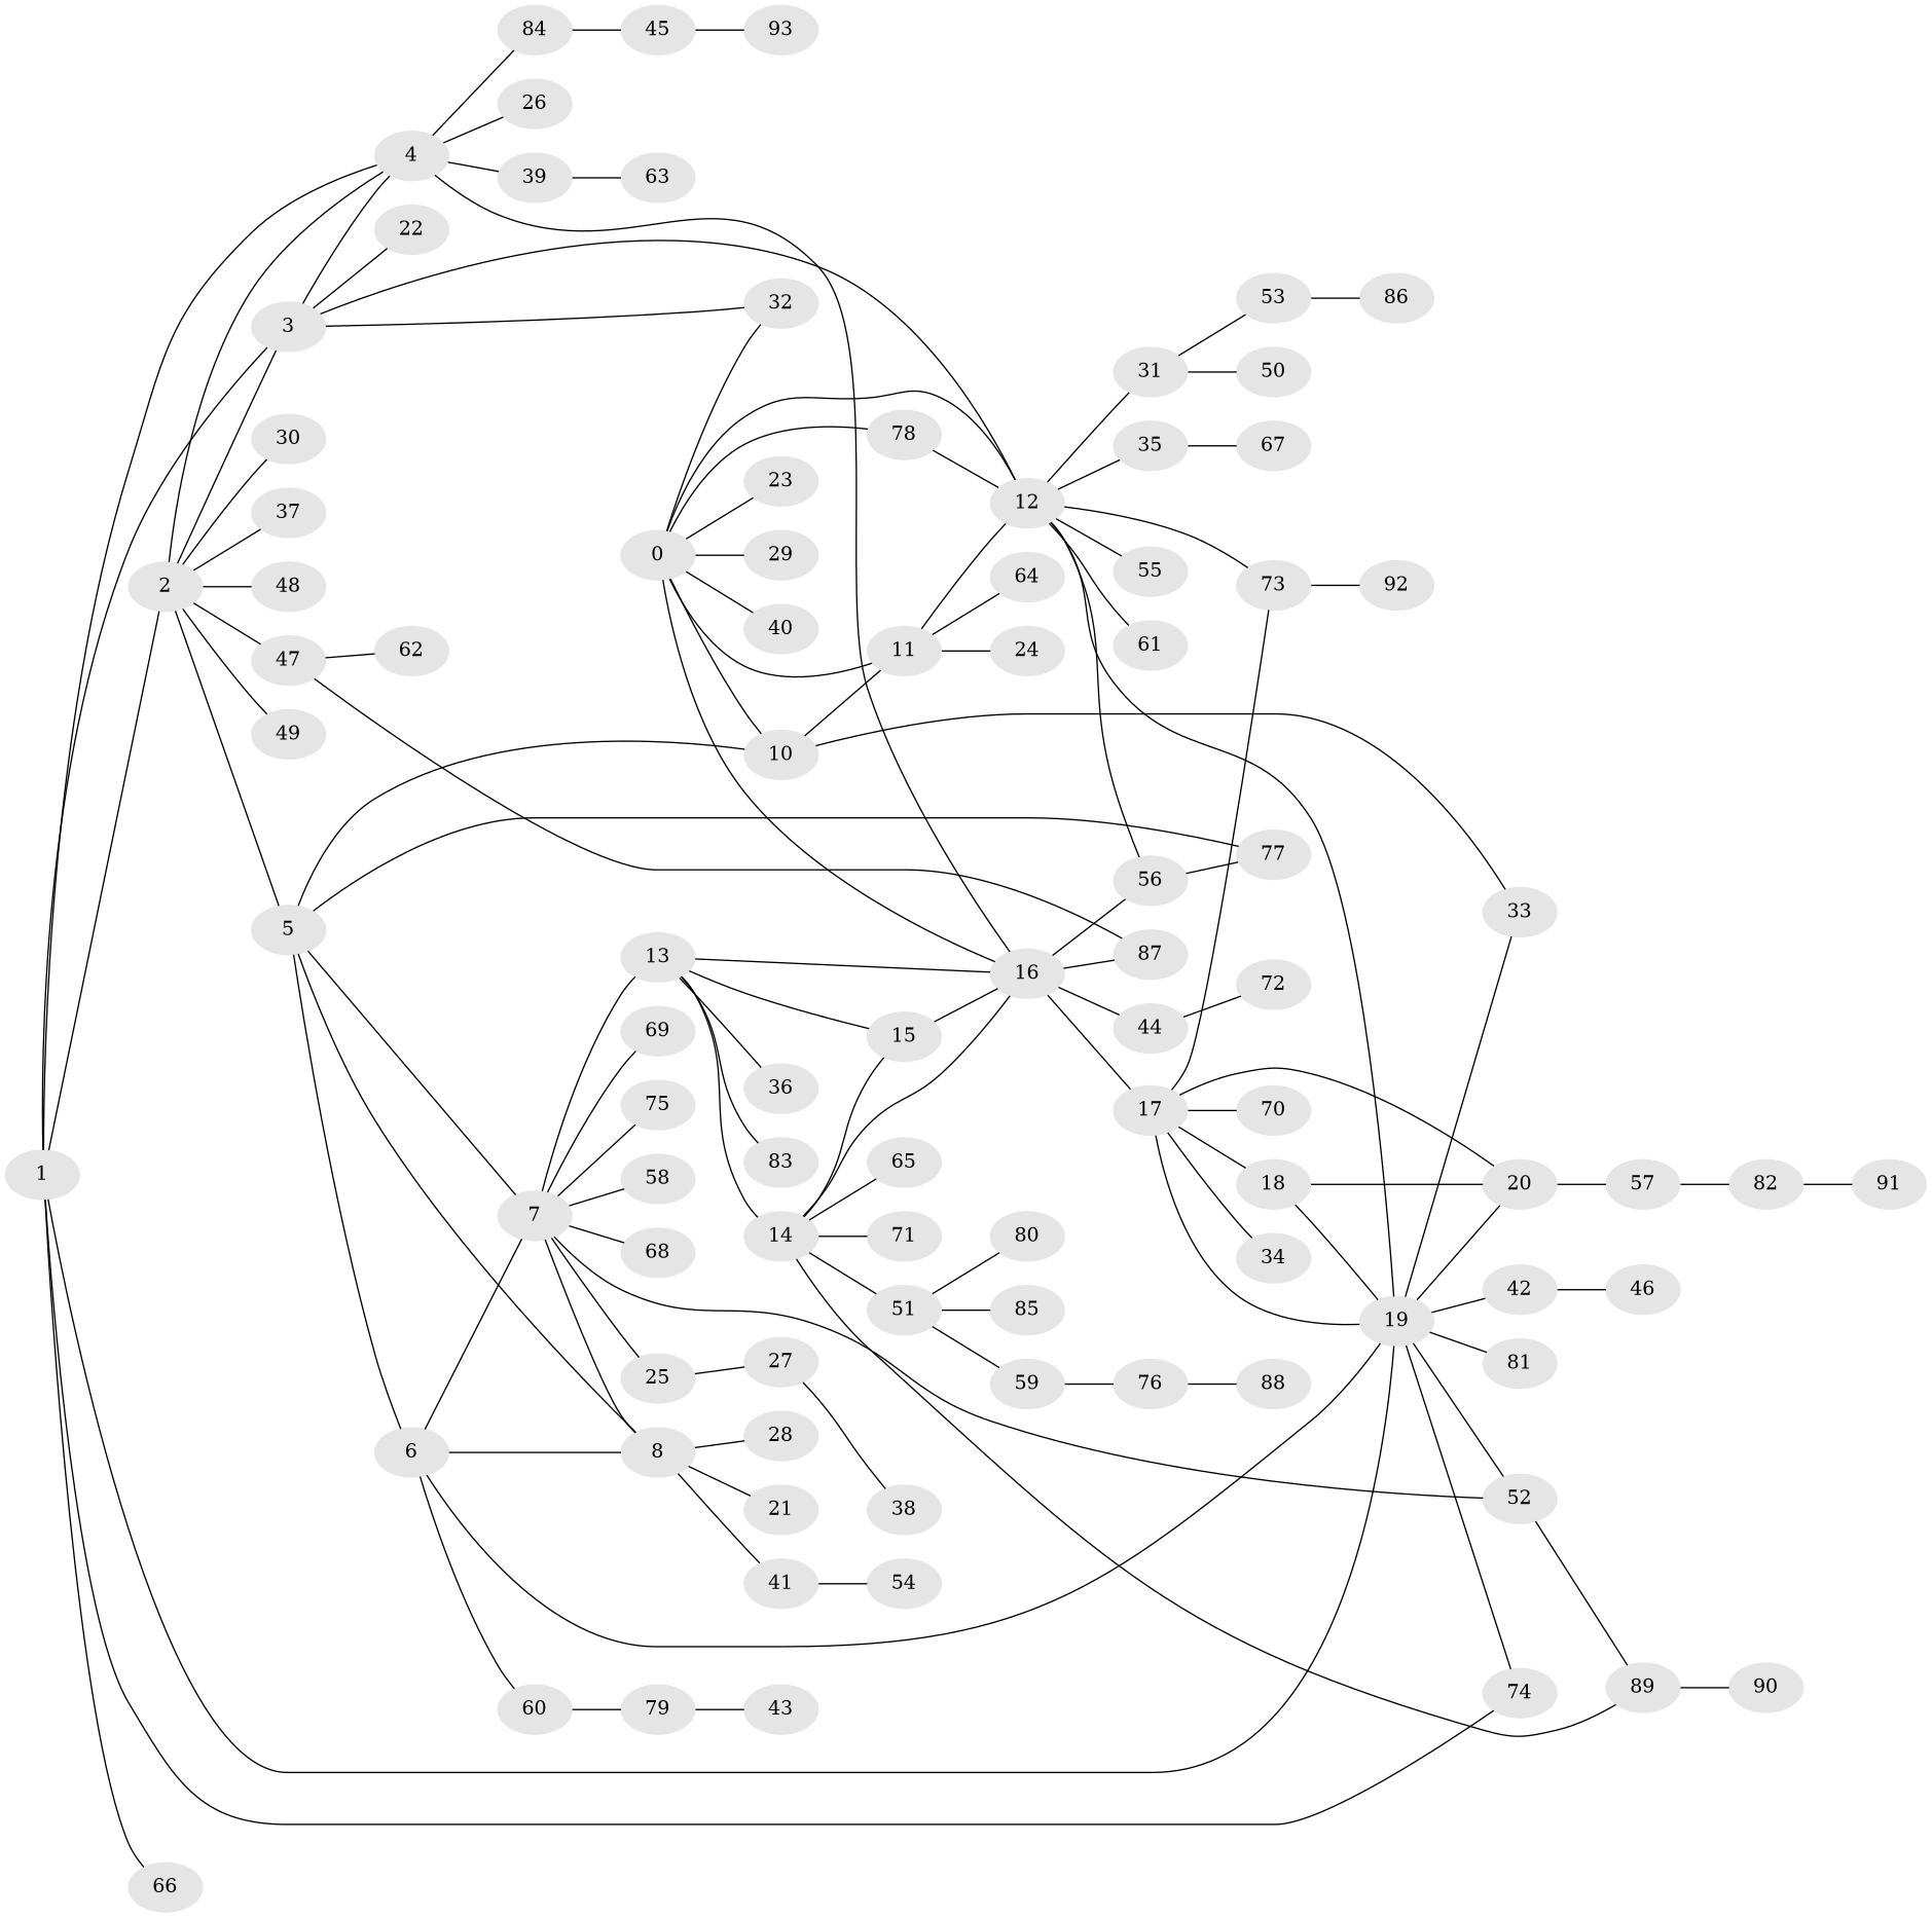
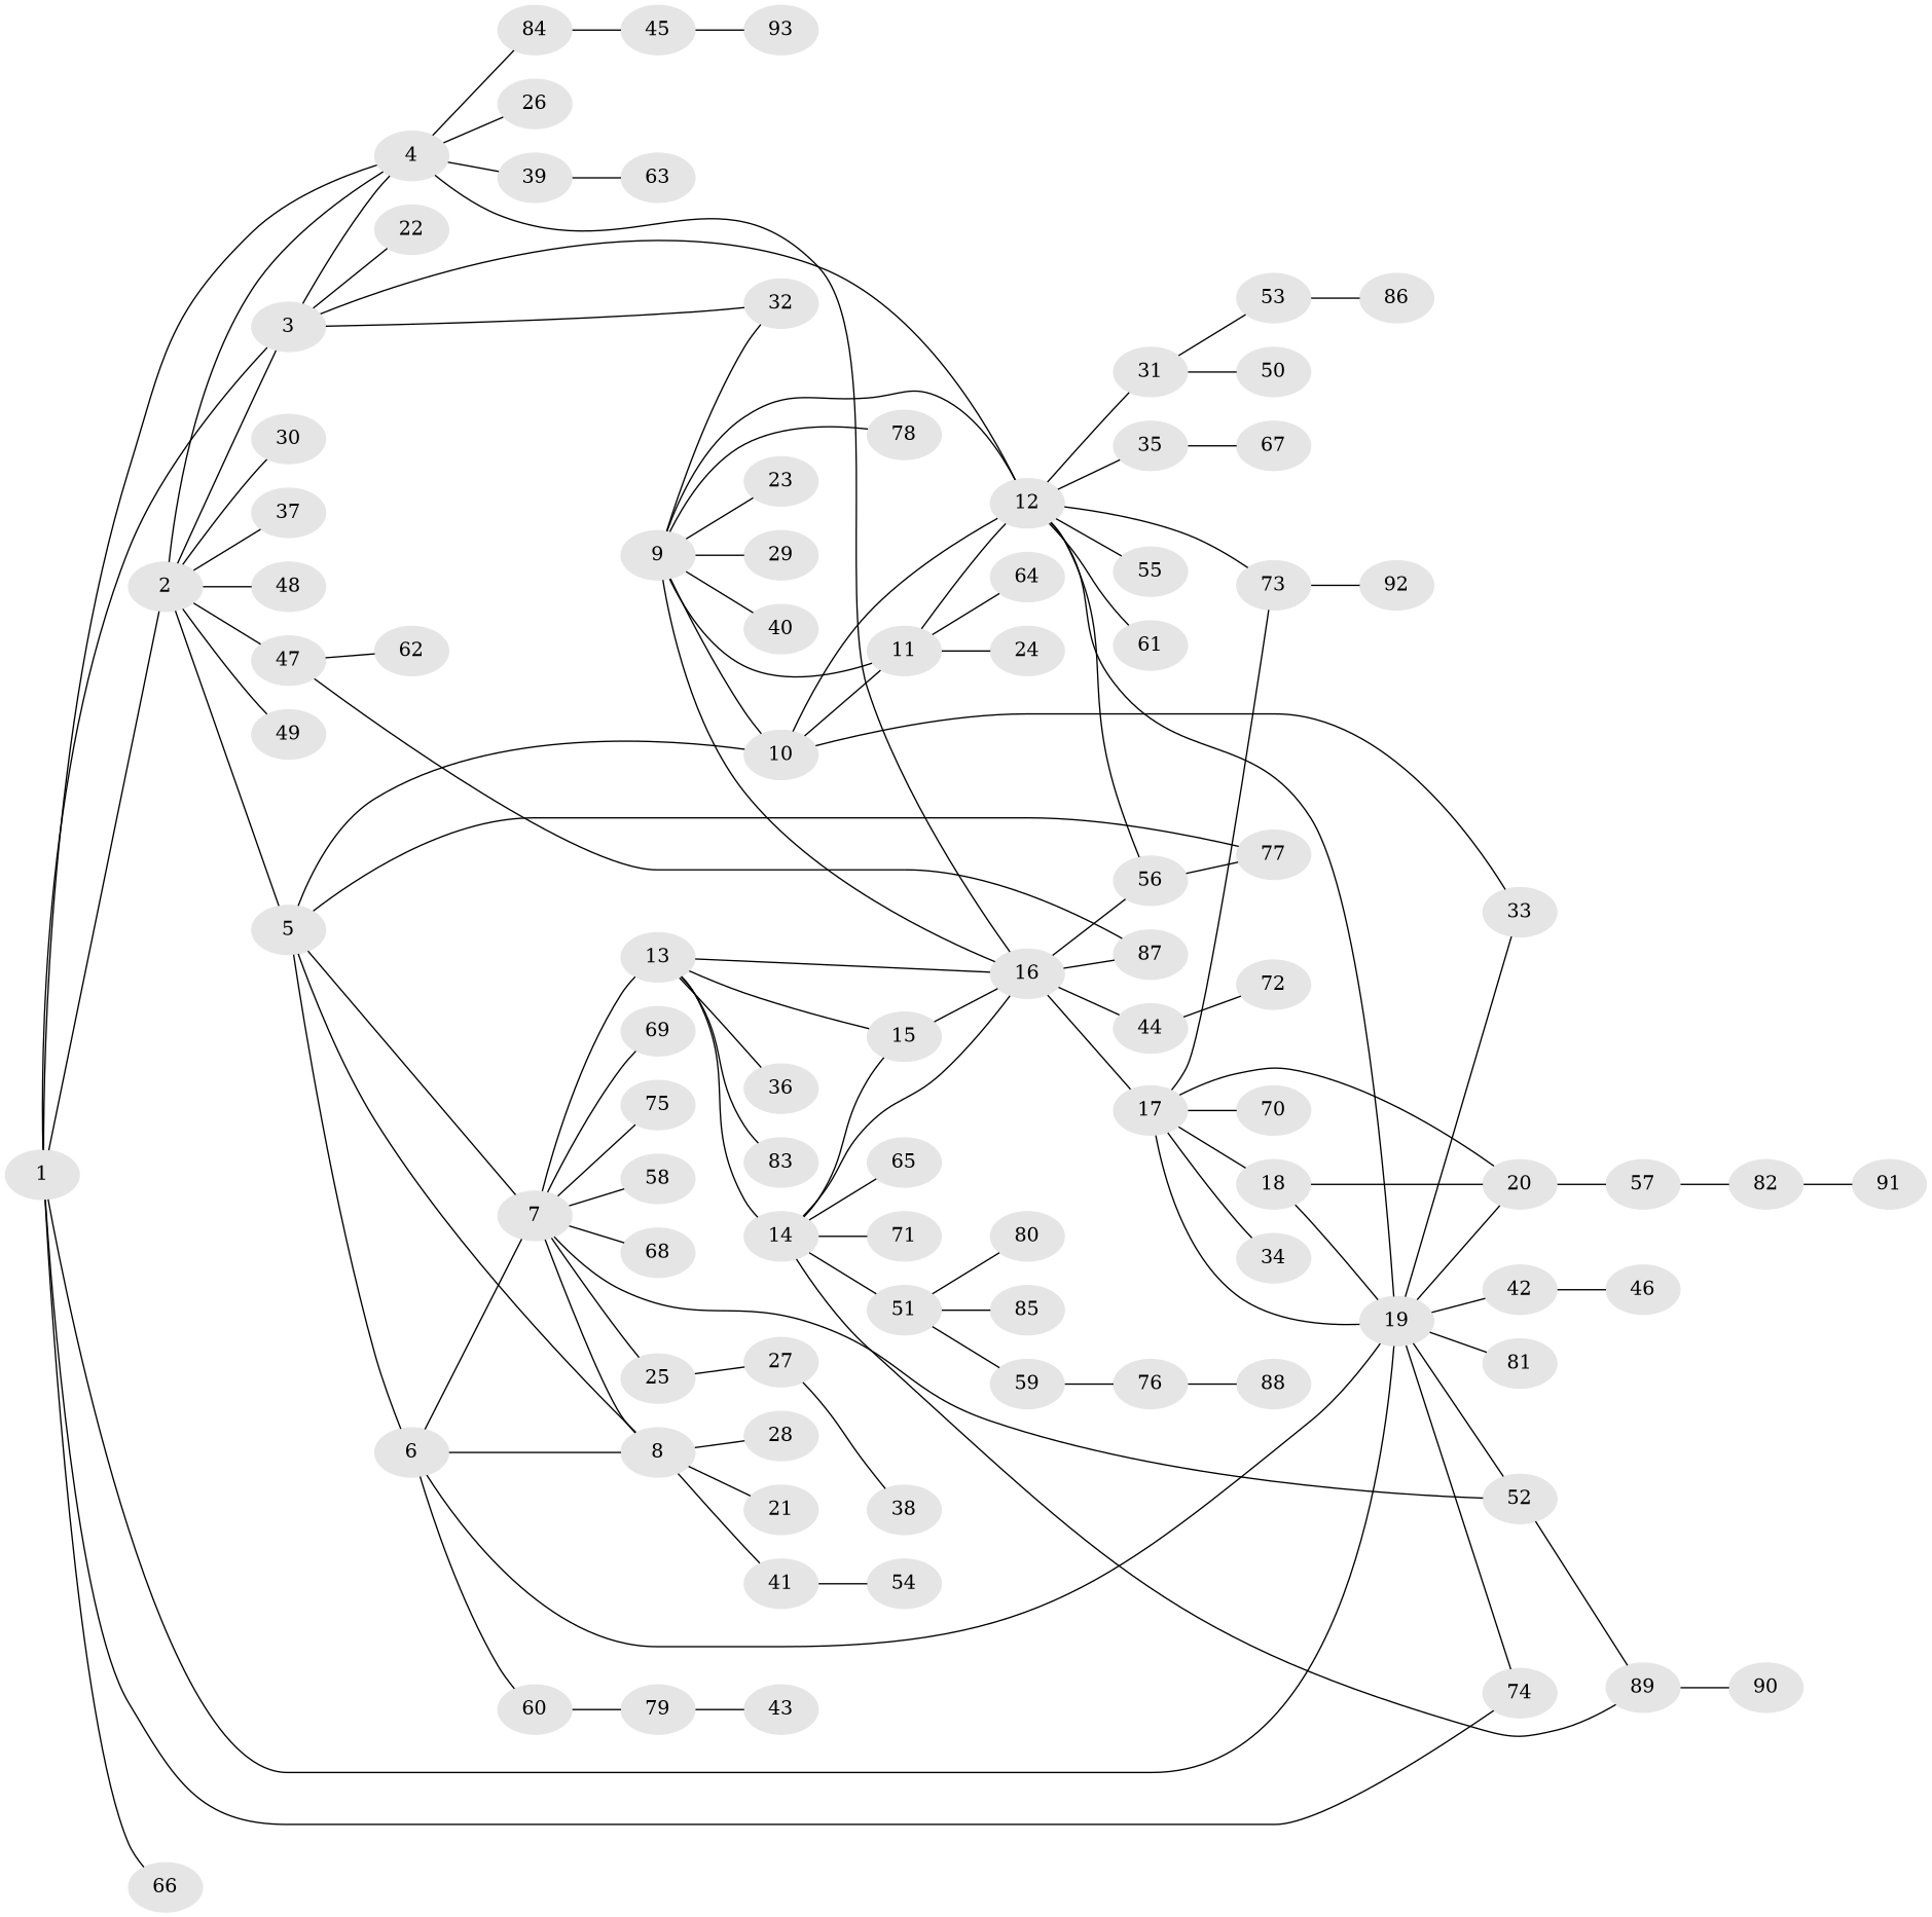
  graph {
    rankdir=LR
    node [color=gray90 style=filled]
    1
    2
    3
    4
    19
    66
    74
    5
    30
    37
    47
    48
    49
    12
    22
    32
    16
    26
    39
    84
    52
    33
    20
    42
    81
    6
    7
    8
    10
    77
    87
    62
    31
    35
    55
    56
    61
    73
    17
    44
    63
    45
    60
    13
    25
    58
    68
    69
    75
    21
    28
    41
    11
    79
    14
    15
    36
    83
    27
    89
    54
-   9 [label=0]
+   9
    23
    29
    40
    78
    24
    64
    50
    53
    67
    92
    51
    65
    71
    59
    80
    85
    90
    34
    18
    70
    72
    57
    46
    82
    38
    93
    86
    76
    91
    88
    43
    1 -- 2
    1 -- 3
    1 -- 4
    1 -- 19
    1 -- 66
    1 -- 74
    2 -- 3
    2 -- 4
    2 -- 5
    2 -- 30
    2 -- 37
    2 -- 47
    2 -- 48
    2 -- 49
    3 -- 4
    3 -- 12
    3 -- 22
    3 -- 32
    4 -- 16
    4 -- 26
    4 -- 39
    4 -- 84
    19 -- 74
    19 -- 52
    19 -- 33
    19 -- 20
    19 -- 42
    19 -- 81
    5 -- 6
    5 -- 7
    5 -- 8
    5 -- 10
    5 -- 77
    47 -- 87
    47 -- 62
    12 -- 19
    12 -- 31
    12 -- 35
    12 -- 55
    12 -- 56
    12 -- 61
    12 -- 73
    16 -- 87
    16 -- 56
    16 -- 17
    16 -- 44
    39 -- 63
    84 -- 45
    52 -- 89
    20 -- 57
    42 -- 46
    6 -- 19
    6 -- 7
    6 -- 8
    6 -- 60
    7 -- 52
    7 -- 8
    7 -- 13
    7 -- 25
    7 -- 58
    7 -- 68
    7 -- 69
    7 -- 75
    8 -- 21
    8 -- 28
    8 -- 41
-   78 -- 12
+   10 -- 12
    10 -- 33
    10 -- 11
    31 -- 50
    31 -- 53
    35 -- 67
    56 -- 77
    73 -- 92
    17 -- 19
    17 -- 20
    17 -- 73
    17 -- 34
    17 -- 18
    17 -- 70
    44 -- 72
    45 -- 93
    60 -- 79
    13 -- 16
    13 -- 14
    13 -- 15
    13 -- 36
    13 -- 83
    25 -- 27
    41 -- 54
    11 -- 12
    11 -- 24
    11 -- 64
    79 -- 43
    14 -- 16
    14 -- 15
    14 -- 89
    14 -- 51
    14 -- 65
    14 -- 71
    15 -- 16
    27 -- 38
    89 -- 90
    9 -- 12
    9 -- 32
    9 -- 16
    9 -- 10
    9 -- 11
    9 -- 23
    9 -- 29
    9 -- 40
    9 -- 78
    53 -- 86
    51 -- 59
    51 -- 80
    51 -- 85
    59 -- 76
    18 -- 19
    18 -- 20
    57 -- 82
    82 -- 91
    76 -- 88
  }
